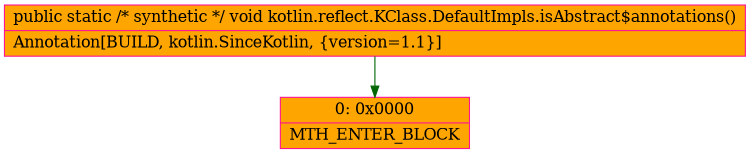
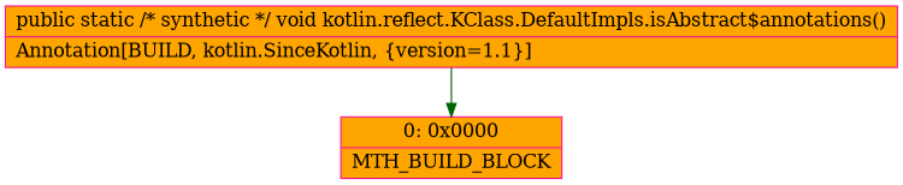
  digraph {
    node [color=deeppink shape=record style=filled fillcolor=orange]
-   n1 [label="{0\:\ 0x0000|MTH_ENTER_BLOCK\l}"]
+   n1 [label="{0\:\ 0x0000|MTH_BUILD_BLOCK\l}"]
    n2 [label="{public static \/* synthetic *\/ void kotlin.reflect.KClass.DefaultImpls.isAbstract$annotations()  | Annotation[BUILD, kotlin.SinceKotlin, \{version=1.1\}]\l}"]
    subgraph cluster_1 {
      label="R(0)"
    }
    n2 -> n1 [color=darkgreen style=solid]
  }
